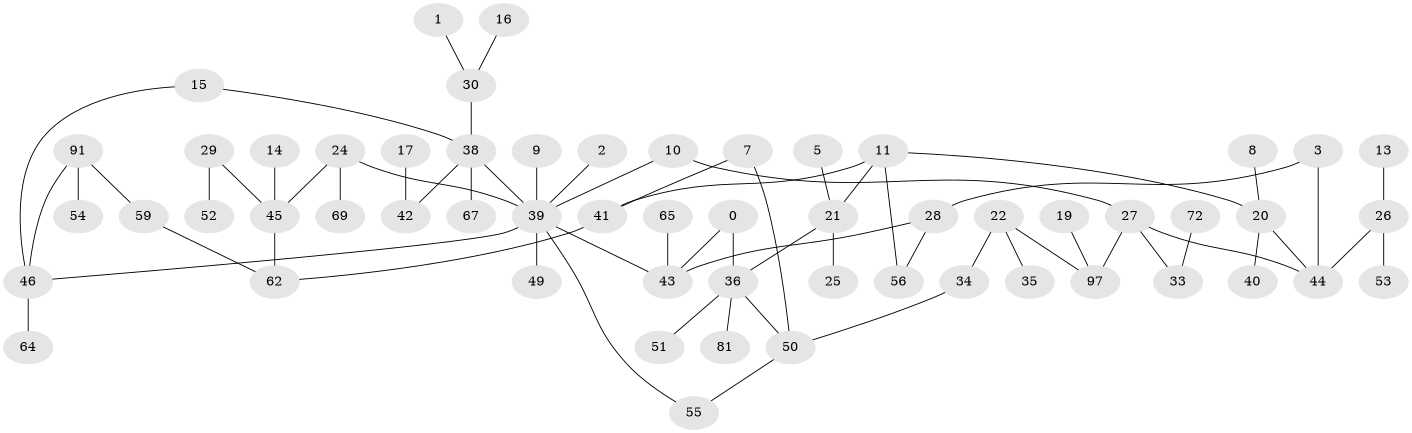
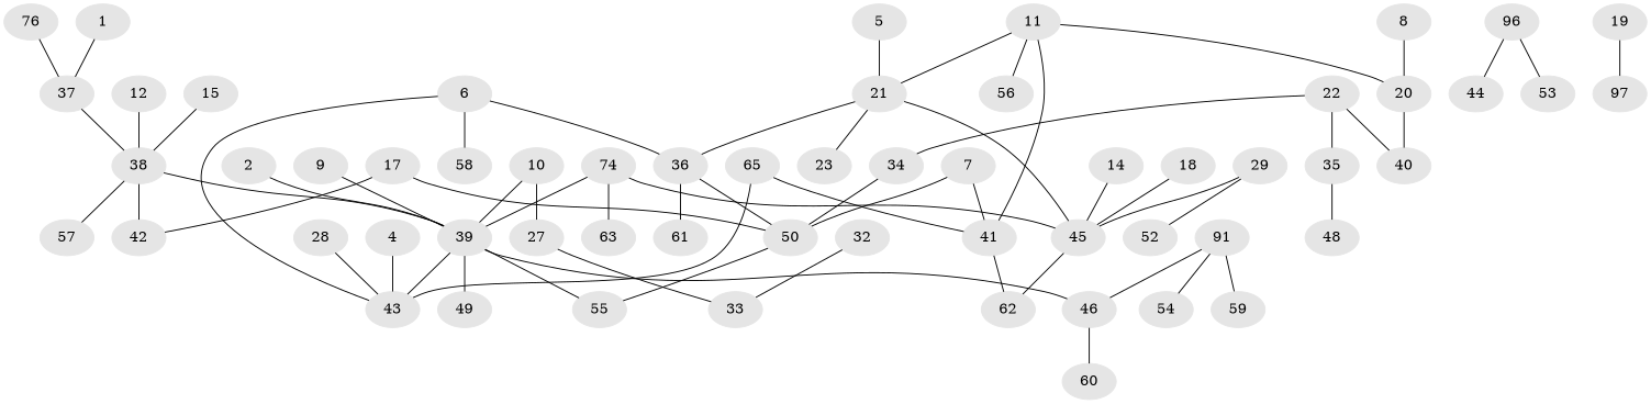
  graph {
    node [color=gray90 style=filled]
    edge [weight=1.0]
    1
-   30
+   30 [label=37]
    38
    2
    39
    43
    46
    49
    55
-   3
    28
    44
    56
+   4
    5
    21
    36
    45
-   23 [label=25]
-   6 [label=0]
+   23
+   6
+   58
    50
-   51
-   61 [label=81]
+   61
    7
    41
    62
    8
    20
    40
    9
    10
    27
    n34 [label=97]
    33
    11
+   12
    42
-   57 [label=67]
-   13
-   26
+   57
+   26 [label=96]
    53
    14
    15
-   60 [label=64]
-   16
+   60
+   16 [label=76]
    17
+   18
    19
    22
    34
    35
-   24
-   63 [label=69]
+   48
+   24 [label=74]
+   63
    n56 [label=65]
    29
    52
    n59 [label=91]
    54
    59
-   32 [label=72]
+   32
    1 -- 30
    30 -- 38
    38 -- 39
    38 -- 42
    38 -- 57
    2 -- 39
    39 -- 43
    39 -- 46
    39 -- 49
    39 -- 55
    46 -- 60
-   3 -- 28
-   3 -- 44
    28 -- 43
-   28 -- 56
+   4 -- 43
    5 -- 21
    21 -- 36
+   21 -- 45
    21 -- 23
    36 -- 50
-   36 -- 51
    36 -- 61
    45 -- 62
    6 -- 43
    6 -- 36
+   6 -- 58
    50 -- 55
    7 -- 50
    7 -- 41
    41 -- 62
    8 -- 20
-   20 -- 44
    20 -- 40 [weight=2.0]
    9 -- 39
    10 -- 39
    10 -- 27
-   27 -- 44
-   27 -- n34
    27 -- 33
    11 -- 56
    11 -- 21
    11 -- 41
    11 -- 20
-   13 -- 26
+   12 -- 38
    26 -- 44
    26 -- 53
    14 -- 45
    15 -- 38
-   15 -- 46
    16 -- 30
+   17 -- 50
    17 -- 42
+   18 -- 45
    19 -- n34
-   22 -- n34
+   22 -- 40
    22 -- 34
    22 -- 35
    34 -- 50
+   35 -- 48
    24 -- 39
    24 -- 45
    24 -- 63
    n56 -- 43
+   n56 -- 41
    29 -- 45
    29 -- 52
    n59 -- 46
    n59 -- 54
    n59 -- 59
-   59 -- 62
    32 -- 33
  }
